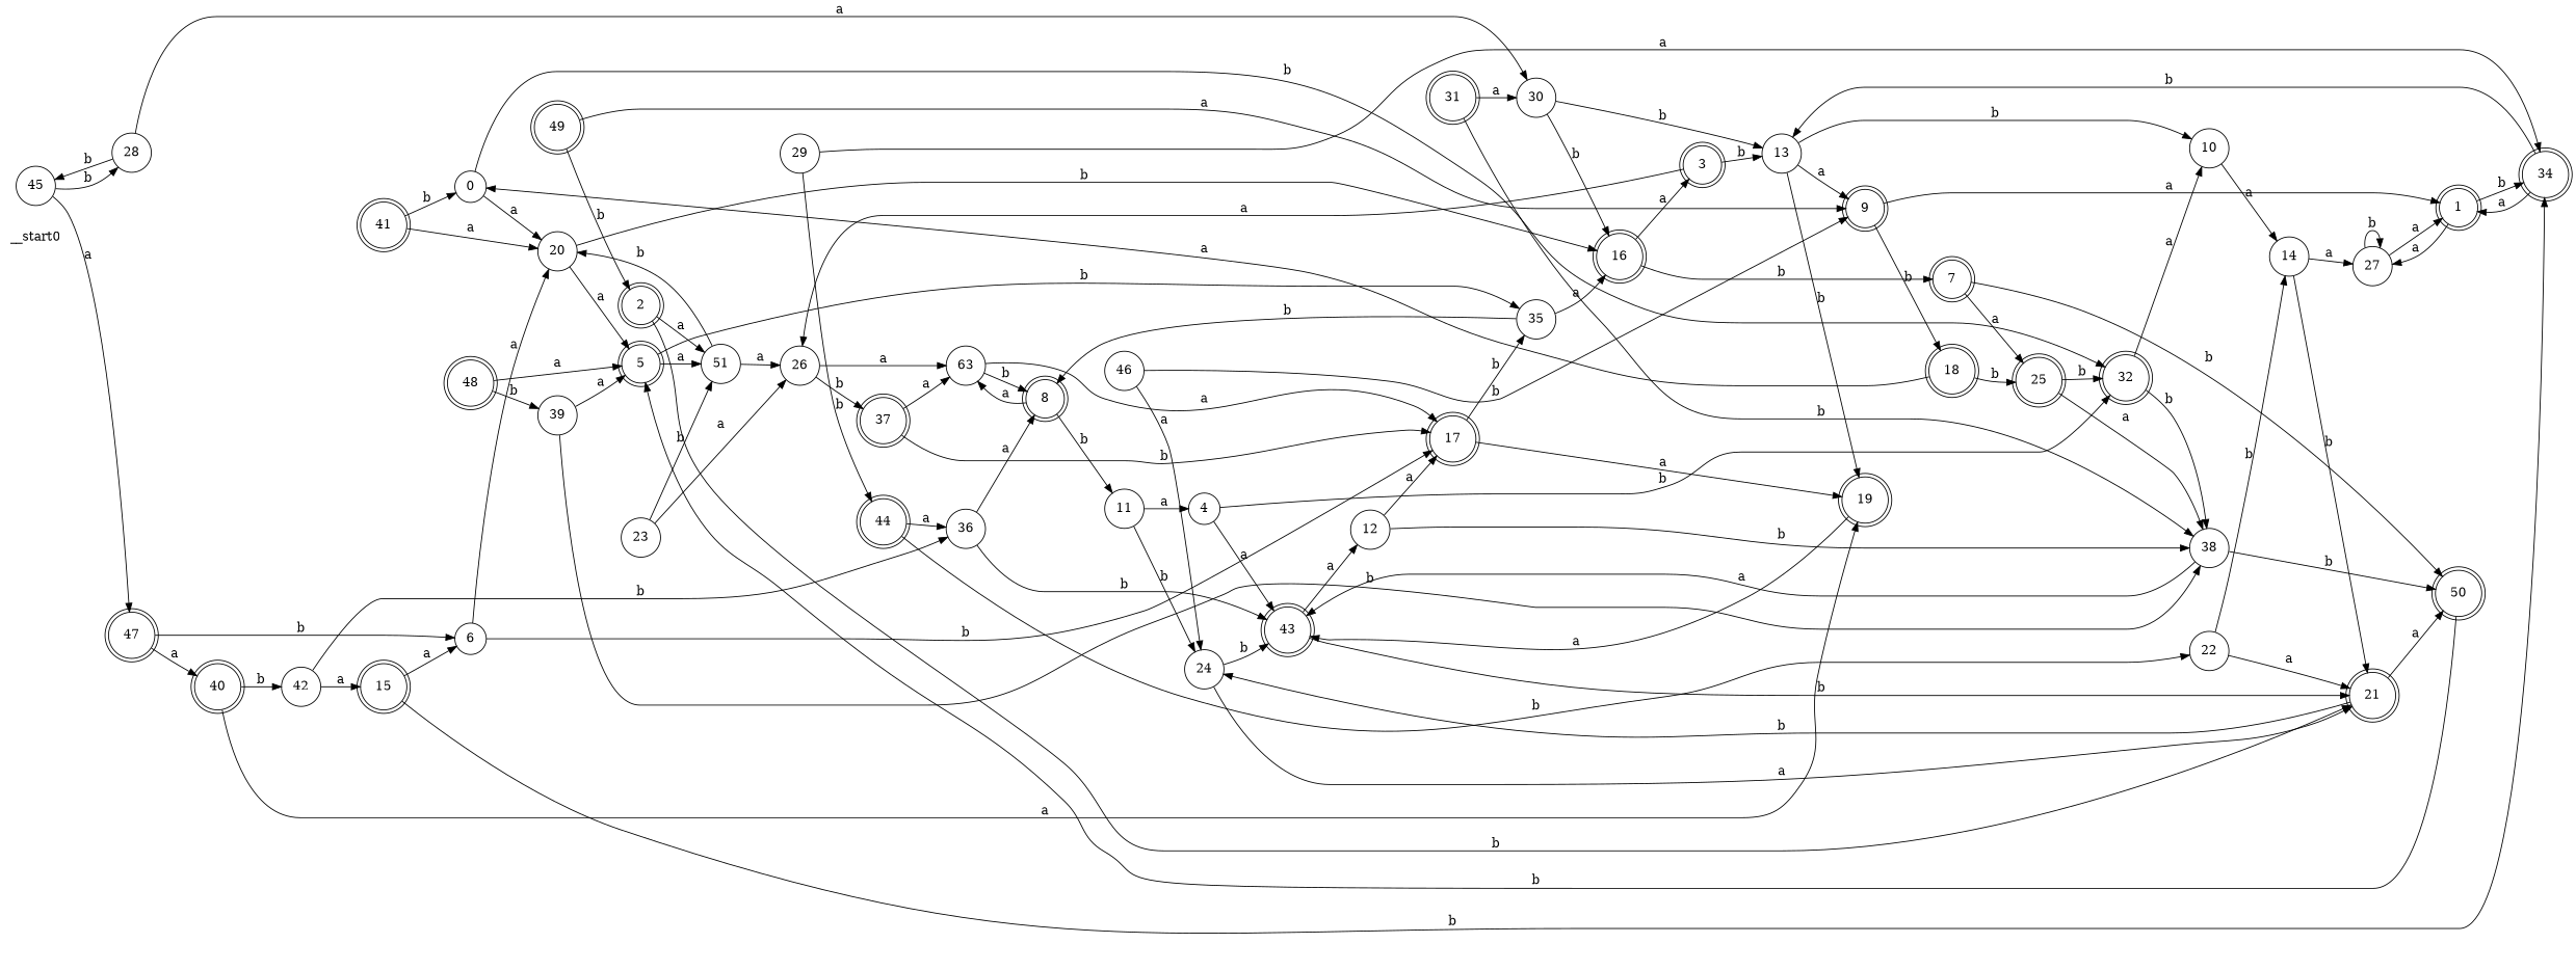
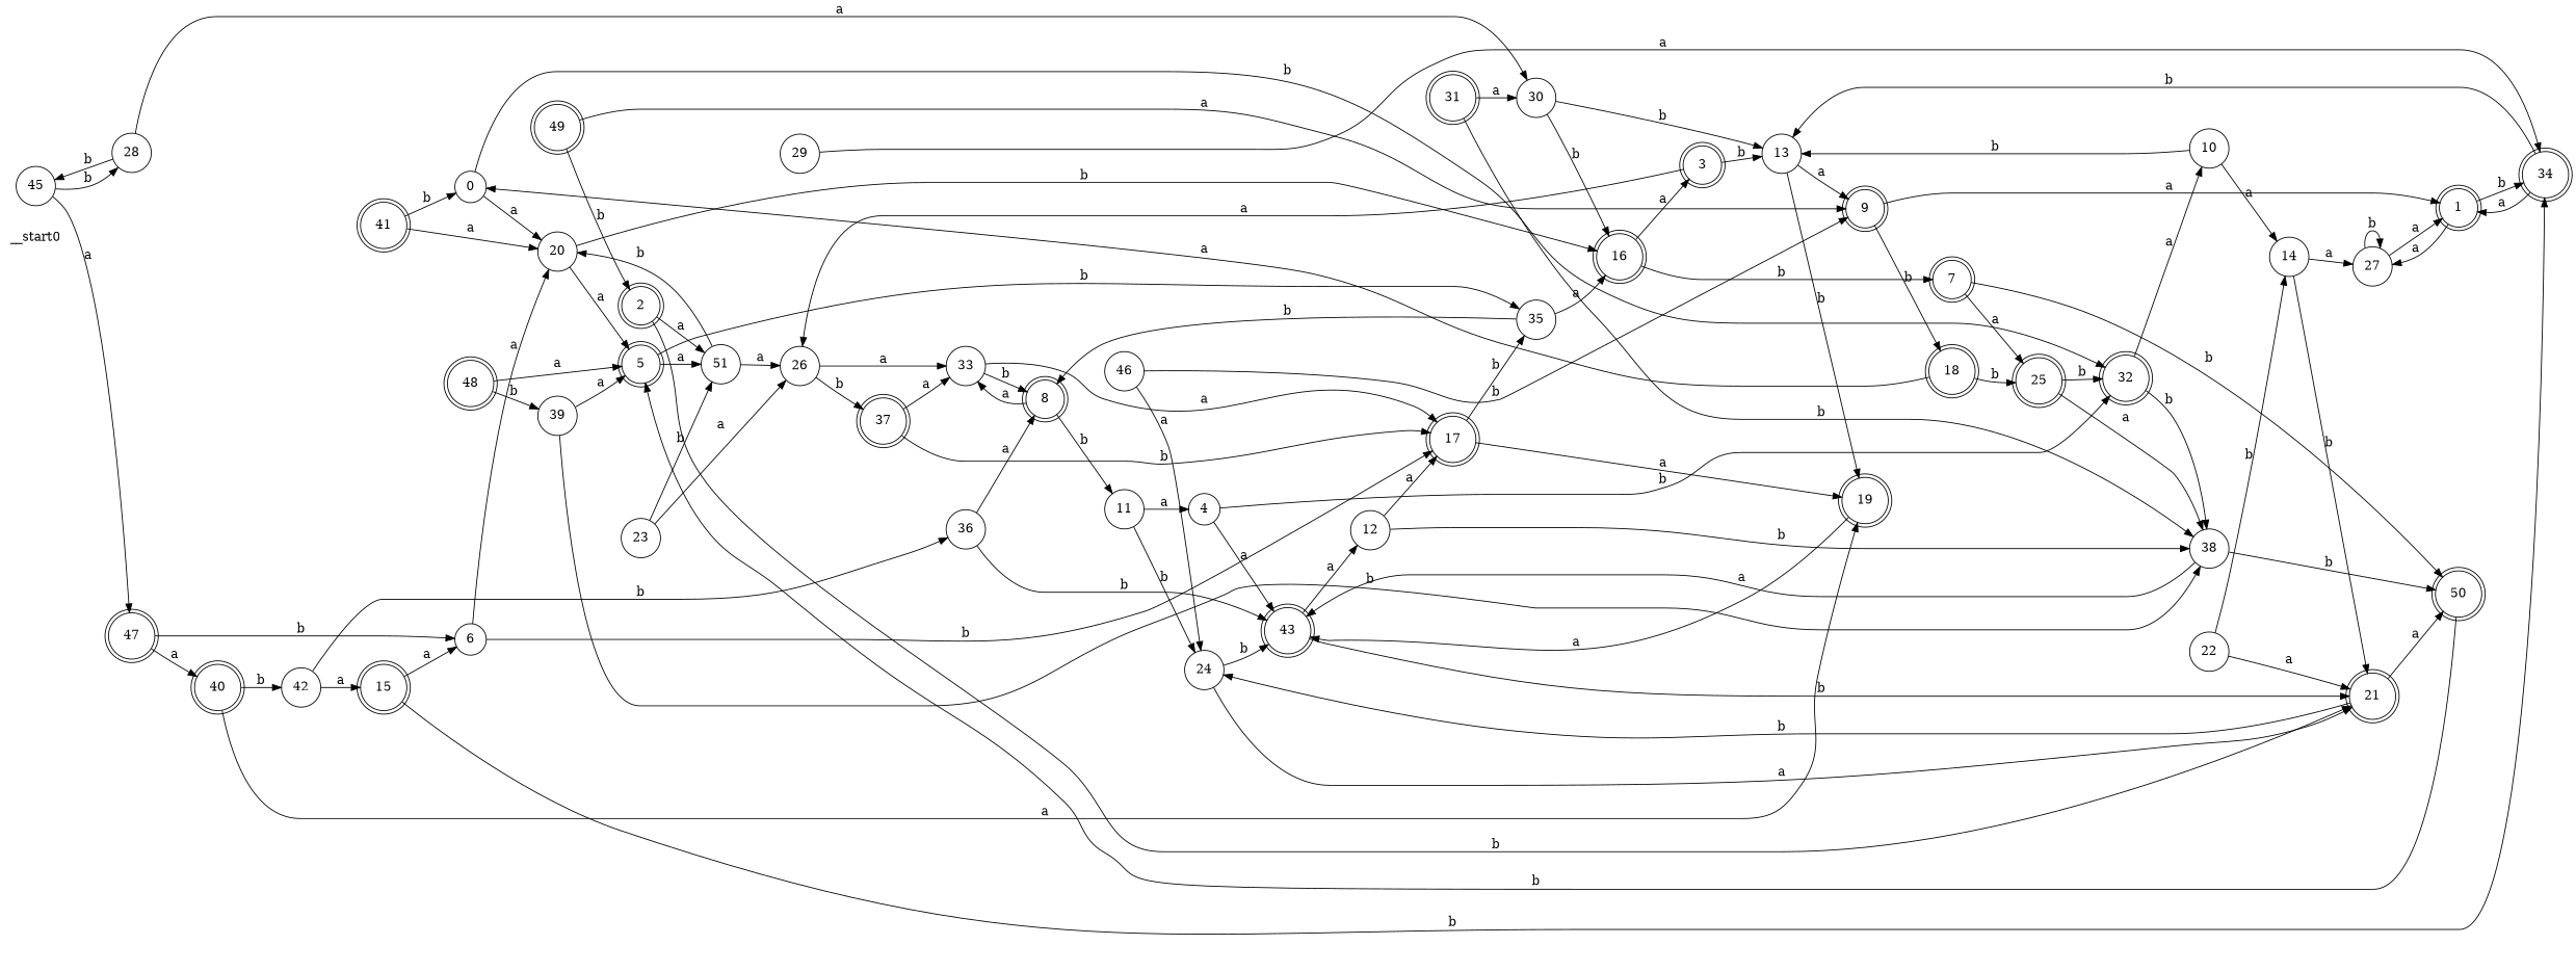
  digraph {
    rankdir=LR
    node [shape=circle color=black fillcolor=white style=filled]
    __start0 [shape=none color="" fillcolor="" style=""]
    n2 [label=0]
    n3 [label=20]
    n4 [label=32 shape=doublecircle style="rounded,filled"]
    n5 [label=5 shape=doublecircle style="rounded,filled"]
    n6 [label=16 shape=doublecircle style="rounded,filled"]
    n7 [label=10]
    n8 [label=38]
    n9 [label=1 shape=doublecircle style="rounded,filled"]
    n10 [label=27]
    n11 [label=34 shape=doublecircle style="rounded,filled"]
    n12 [label=13]
    n13 [label=2 shape=doublecircle style="rounded,filled"]
    n14 [label=21 shape=doublecircle style="rounded,filled"]
    n15 [label=51]
    n16 [label=50 shape=doublecircle style="rounded,filled"]
    n17 [label=24]
    n18 [label=26]
    n19 [label=3 shape=doublecircle style="rounded,filled"]
    n20 [label=9 shape=doublecircle style="rounded,filled"]
    n21 [label=19 shape=doublecircle style="rounded,filled"]
-   n22 [label=63]
+   n22 [label=33]
    n23 [label=37 shape=doublecircle style="rounded,filled"]
    n24 [label=4]
    n25 [label=43 shape=doublecircle style="rounded,filled"]
    n26 [label=12]
    n27 [label=35]
    n28 [label=8 shape=doublecircle style="rounded,filled"]
    n29 [label=6]
    n30 [label=17 shape=doublecircle style="rounded,filled"]
    n31 [label=7 shape=doublecircle style="rounded,filled"]
    n32 [label=25 shape=doublecircle style="rounded,filled"]
    n33 [label=11]
    n34 [label=18 shape=doublecircle style="rounded,filled"]
    n35 [label=14]
    n36 [label=15 shape=doublecircle style="rounded,filled"]
    n37 [label=22]
    n38 [label=23]
    n39 [label=28]
    n40 [label=30]
    n41 [label=45]
    n42 [label=47 shape=doublecircle style="rounded,filled"]
    n43 [label=29]
-   n44 [label=44 shape=doublecircle style="rounded,filled"]
    n45 [label=36]
    n46 [label=31 shape=doublecircle style="rounded,filled"]
    n47 [label=39]
    n48 [label=40 shape=doublecircle style="rounded,filled"]
    n49 [label=42]
    n50 [label=41 shape=doublecircle style="rounded,filled"]
    n51 [label=46]
    n52 [label=49 shape=doublecircle style="rounded,filled"]
    n53 [label=48 shape=doublecircle style="rounded,filled"]
    n2 -> n3 [label=a]
    n2 -> n4 [label=b]
    n3 -> n5 [label=a]
    n3 -> n6 [label=b]
    n4 -> n7 [label=a]
    n4 -> n8 [label=b]
    n5 -> n15 [label=a]
    n5 -> n27 [label=b]
    n6 -> n19 [label=a]
    n6 -> n31 [label=b]
-   n12 -> n7 [label=b]
+   n7 -> n12 [label=b]
    n7 -> n35 [label=a]
    n8 -> n16 [label=b]
    n8 -> n25 [label=a]
    n9 -> n10 [label=a]
    n9 -> n11 [label=b]
    n10 -> n9 [label=a]
    n10 -> n10 [label=b]
    n11 -> n9 [label=a]
    n11 -> n12 [label=b]
    n12 -> n20 [label=a]
    n12 -> n21 [label=b]
    n13 -> n14 [label=b]
    n13 -> n15 [label=a]
    n14 -> n16 [label=a]
    n14 -> n17 [label=b]
    n15 -> n3 [label=b]
    n15 -> n18 [label=a]
    n16 -> n5 [label=b]
    n17 -> n14 [label=a]
    n17 -> n25 [label=b]
    n18 -> n22 [label=a]
    n18 -> n23 [label=b]
    n19 -> n12 [label=b]
    n19 -> n18 [label=a]
    n20 -> n9 [label=a]
    n20 -> n34 [label=b]
    n21 -> n25 [label=a]
    n22 -> n28 [label=b]
    n22 -> n30 [label=a]
    n23 -> n22 [label=a]
    n23 -> n30 [label=b]
    n24 -> n4 [label=b]
    n24 -> n25 [label=a]
    n25 -> n14 [label=b]
    n25 -> n26 [label=a]
    n26 -> n8 [label=b]
    n26 -> n30 [label=a]
    n27 -> n6 [label=a]
    n27 -> n28 [label=b]
    n28 -> n22 [label=a]
    n28 -> n33 [label=b]
    n29 -> n3 [label=a]
    n29 -> n30 [label=b]
    n30 -> n21 [label=a]
    n30 -> n27 [label=b]
    n31 -> n16 [label=b]
    n31 -> n32 [label=a]
    n32 -> n4 [label=b]
    n32 -> n8 [label=a]
    n33 -> n17 [label=b]
    n33 -> n24 [label=a]
    n34 -> n2 [label=a]
    n34 -> n32 [label=b]
    n35 -> n10 [label=a]
    n35 -> n14 [label=b]
    n36 -> n11 [label=b]
    n36 -> n29 [label=a]
    n37 -> n14 [label=a]
    n37 -> n35 [label=b]
    n38 -> n15 [label=b]
    n38 -> n18 [label=a]
    n39 -> n40 [label=a]
    n39 -> n41 [label=b]
    n40 -> n6 [label=b]
    n40 -> n12 [label=b]
    n41 -> n39 [label=b]
    n41 -> n42 [label=a]
    n42 -> n29 [label=b]
    n42 -> n48 [label=a]
    n43 -> n11 [label=a]
-   n43 -> n44 [label=b]
-   n44 -> n37 [label=b]
-   n44 -> n45 [label=a]
    n45 -> n25 [label=b]
    n45 -> n28 [label=a]
    n46 -> n8 [label=b]
    n46 -> n40 [label=a]
    n47 -> n5 [label=a]
    n47 -> n8 [label=b]
    n48 -> n21 [label=a]
    n48 -> n49 [label=b]
    n49 -> n36 [label=a]
    n49 -> n45 [label=b]
    n50 -> n2 [label=b]
    n50 -> n3 [label=a]
    n51 -> n17 [label=a]
    n51 -> n20 [label=b]
    n52 -> n13 [label=b]
    n52 -> n20 [label=a]
    n53 -> n5 [label=a]
    n53 -> n47 [label=b]
  }
